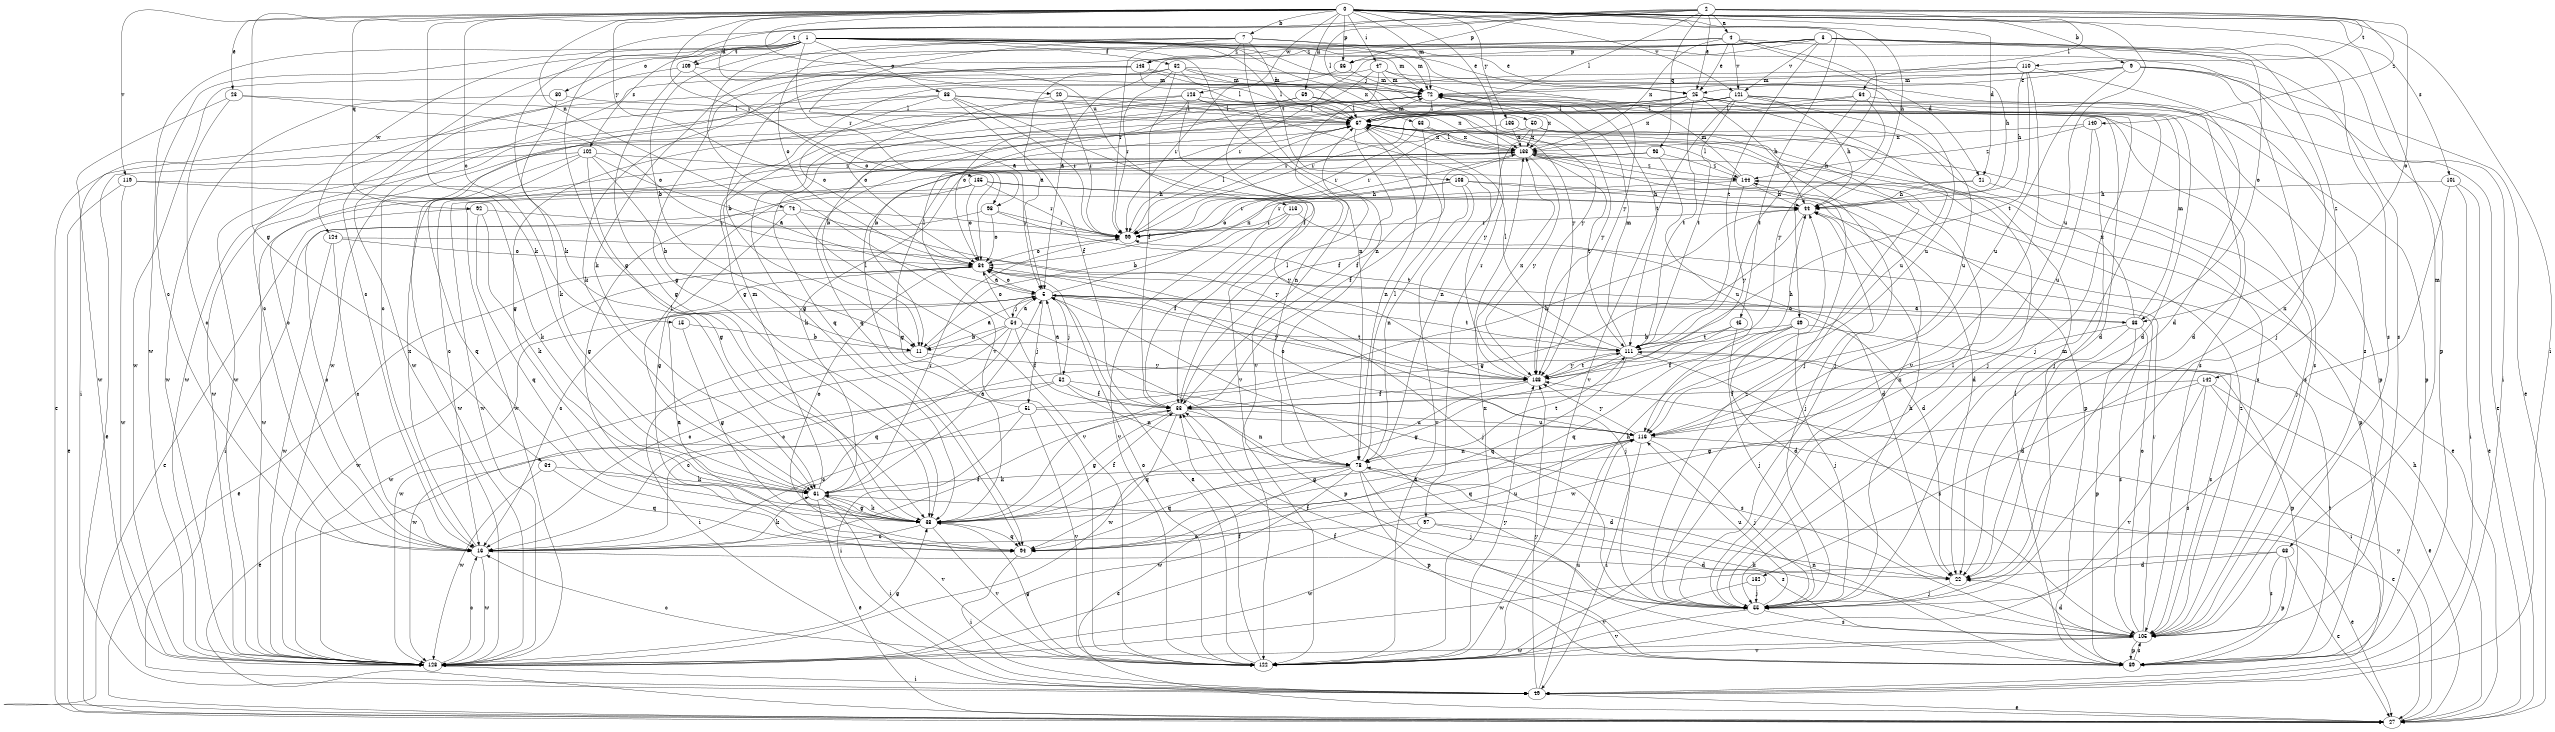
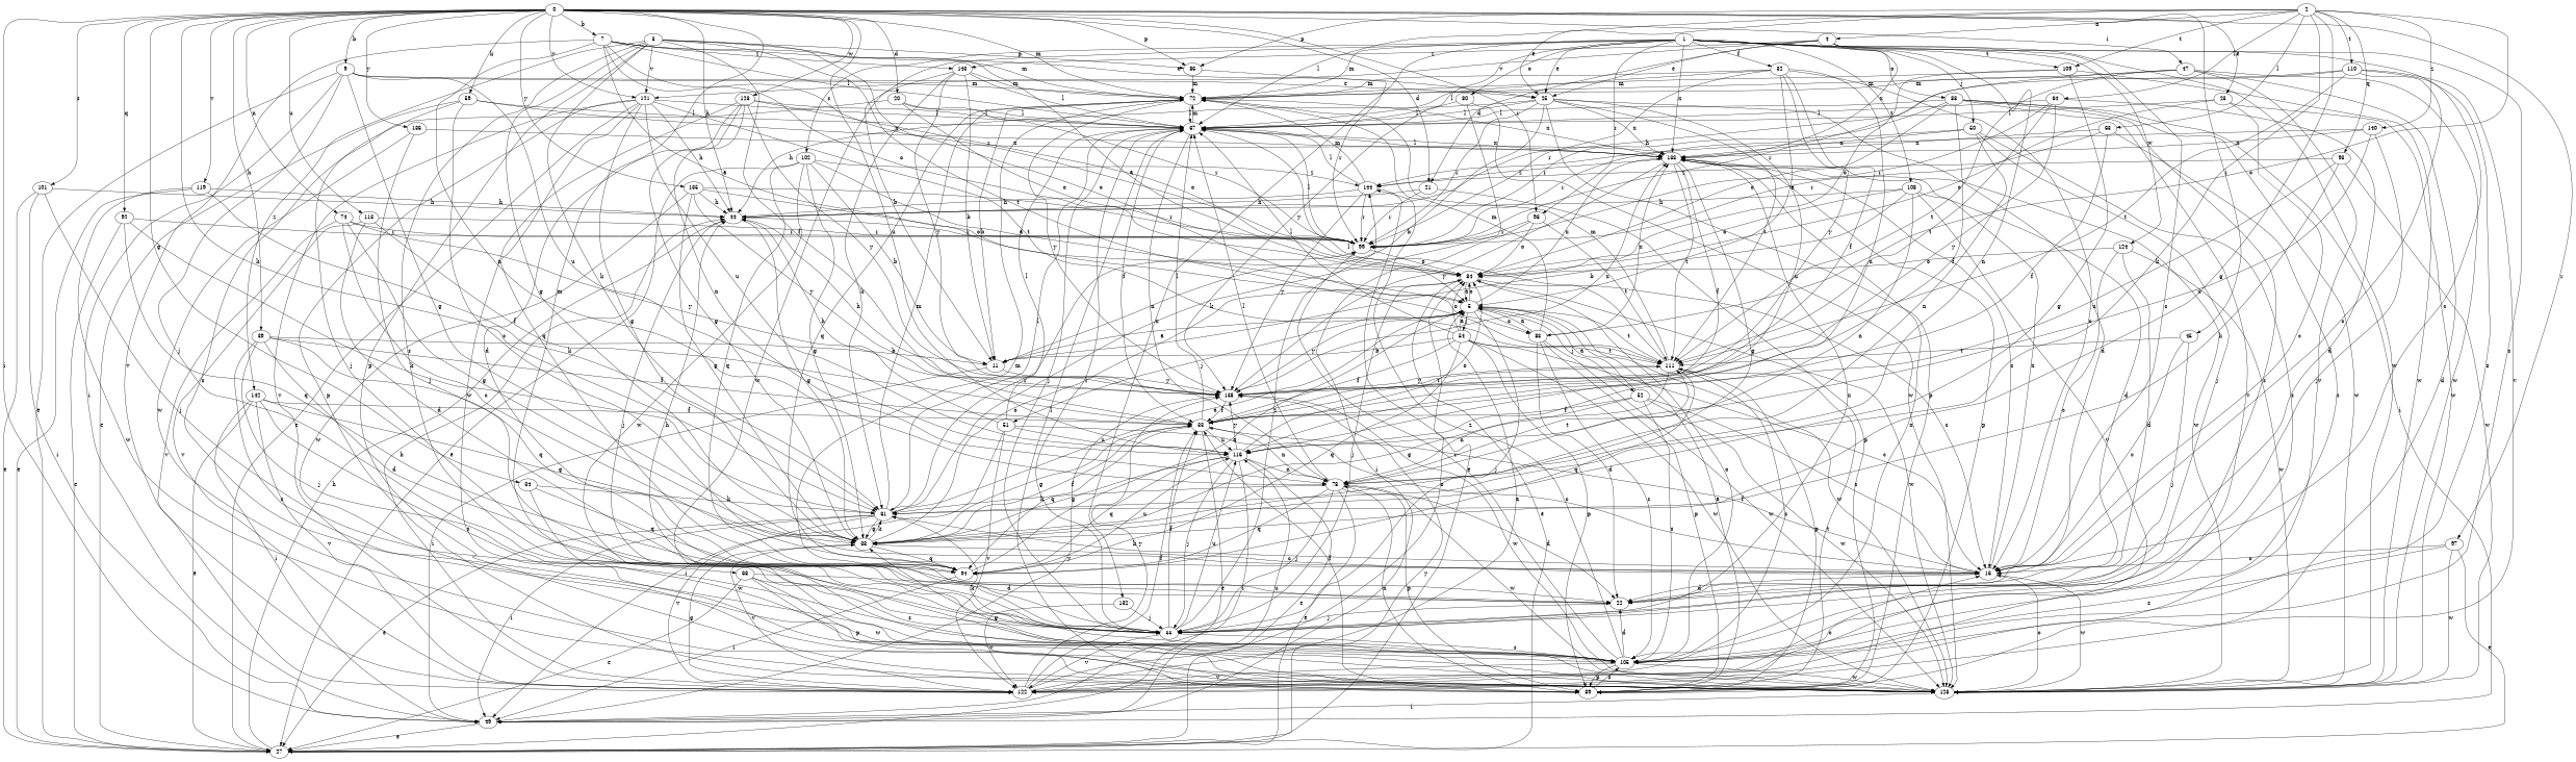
  strict digraph {
    0
    7
    9
-   15
    20
    21
    23
    34
    39
    44
    45
    47
    49
    59
    61
    68
    72
    74
    86
    92
    97
    98
    101
    113
    116
    119
    121
    123
    135
    136
    25
    78
    67
    5
    143
    84
    99
    122
    38
    55
    27
    11
    105
    89
    16
    128
    94
    33
    22
    111
    138
    133
    1
    32
    50
    80
    n57 [label=88]
    102
    108
    109
    124
    132
    144
    2
    4
    63
    64
    83
    93
    110
    140
    3
    142
    51
    52
    54
    0 -> 7 [label=b]
    0 -> 9 [label=b]
-   0 -> 15 [label=c]
    0 -> 20 [label=d]
    0 -> 21 [label=d]
    0 -> 23 [label=e]
    0 -> 34 [label=g]
    0 -> 39 [label=h]
    0 -> 44 [label=h]
    0 -> 45 [label=i]
    0 -> 47 [label=i]
    0 -> 49 [label=i]
    0 -> 59 [label=k]
    0 -> 61 [label=k]
    0 -> 68 [label=m]
    0 -> 72 [label=m]
    0 -> 74 [label=n]
    0 -> 86 [label=p]
    0 -> 92 [label=q]
    0 -> 97 [label=r]
    0 -> 98 [label=r]
    0 -> 101 [label=s]
    0 -> 113 [label=u]
    0 -> 116 [label=u]
    0 -> 119 [label=v]
    0 -> 121 [label=v]
    0 -> 123 [label=w]
    0 -> 135 [label=y]
    0 -> 136 [label=y]
    7 -> 72 [label=m]
    7 -> 25 [label=e]
    7 -> 78 [label=n]
    7 -> 67 [label=l]
    7 -> 5 [label=a]
    7 -> 143 [label=z]
    7 -> 84 [label=o]
    7 -> 99 [label=r]
    7 -> 122 [label=v]
    9 -> 49 [label=i]
    9 -> 72 [label=m]
    9 -> 116 [label=u]
    9 -> 25 [label=e]
    9 -> 38 [label=g]
    9 -> 55 [label=j]
    9 -> 27 [label=e]
-   15 -> 38 [label=g]
-   15 -> 11 [label=b]
    20 -> 67 [label=l]
    20 -> 84 [label=o]
    20 -> 99 [label=r]
    20 -> 105 [label=s]
    21 -> 44 [label=h]
    21 -> 99 [label=r]
    21 -> 89 [label=p]
    23 -> 67 [label=l]
    23 -> 84 [label=o]
    23 -> 16 [label=c]
    23 -> 128 [label=w]
    34 -> 61 [label=k]
    34 -> 128 [label=w]
    34 -> 94 [label=q]
    39 -> 55 [label=j]
    39 -> 11 [label=b]
    39 -> 105 [label=s]
    39 -> 94 [label=q]
    39 -> 33 [label=f]
    39 -> 22 [label=d]
    44 -> 99 [label=r]
    44 -> 38 [label=g]
    44 -> 55 [label=j]
    45 -> 55 [label=j]
    45 -> 16 [label=c]
    45 -> 111 [label=t]
    47 -> 72 [label=m]
    47 -> 99 [label=r]
    47 -> 122 [label=v]
    47 -> 128 [label=w]
-   47 -> 22 [label=d]
+   47 -> 89 [label=d]
    47 -> 111 [label=t]
    49 -> 116 [label=u]
    49 -> 27 [label=e]
    49 -> 138 [label=y]
    59 -> 67 [label=l]
    59 -> 55 [label=j]
    59 -> 27 [label=e]
    59 -> 16 [label=c]
    59 -> 133 [label=x]
    61 -> 49 [label=i]
    61 -> 72 [label=m]
    61 -> 67 [label=l]
    61 -> 5 [label=a]
    61 -> 99 [label=r]
    61 -> 122 [label=v]
    61 -> 38 [label=g]
    61 -> 27 [label=e]
    68 -> 27 [label=e]
    68 -> 105 [label=s]
    68 -> 89 [label=p]
    68 -> 128 [label=w]
    68 -> 22 [label=d]
    72 -> 67 [label=l]
    72 -> 11 [label=b]
    72 -> 94 [label=q]
    72 -> 138 [label=y]
    72 -> 133 [label=x]
    74 -> 99 [label=r]
    74 -> 122 [label=v]
    74 -> 38 [label=g]
    74 -> 16 [label=c]
    74 -> 138 [label=y]
    86 -> 72 [label=m]
    86 -> 99 [label=r]
    92 -> 61 [label=k]
    92 -> 99 [label=r]
    92 -> 27 [label=e]
    92 -> 94 [label=q]
    97 -> 27 [label=e]
    97 -> 105 [label=s]
    97 -> 16 [label=c]
    97 -> 128 [label=w]
    98 -> 49 [label=i]
    98 -> 84 [label=o]
    98 -> 99 [label=r]
    98 -> 111 [label=t]
    101 -> 44 [label=h]
    101 -> 49 [label=i]
    101 -> 55 [label=j]
    101 -> 27 [label=e]
    113 -> 99 [label=r]
    113 -> 122 [label=v]
    113 -> 33 [label=f]
    113 -> 22 [label=d]
    116 -> 49 [label=i]
    116 -> 78 [label=n]
    116 -> 84 [label=o]
    116 -> 38 [label=g]
    116 -> 55 [label=j]
    116 -> 27 [label=e]
    116 -> 94 [label=q]
    116 -> 138 [label=y]
    119 -> 44 [label=h]
    119 -> 61 [label=k]
    119 -> 27 [label=e]
    119 -> 128 [label=w]
    121 -> 44 [label=h]
    121 -> 116 [label=u]
    121 -> 67 [label=l]
    121 -> 122 [label=v]
    121 -> 38 [label=g]
    121 -> 27 [label=e]
    121 -> 89 [label=p]
    121 -> 94 [label=q]
    121 -> 111 [label=t]
    123 -> 78 [label=n]
    123 -> 67 [label=l]
    123 -> 84 [label=o]
    123 -> 38 [label=g]
    123 -> 128 [label=w]
    123 -> 22 [label=d]
    123 -> 138 [label=y]
    135 -> 44 [label=h]
    135 -> 84 [label=o]
    135 -> 99 [label=r]
    135 -> 38 [label=g]
    135 -> 128 [label=w]
    135 -> 138 [label=y]
    136 -> 55 [label=j]
    136 -> 128 [label=w]
    136 -> 133 [label=x]
    25 -> 44 [label=h]
    25 -> 116 [label=u]
    25 -> 67 [label=l]
    25 -> 99 [label=r]
    25 -> 11 [label=b]
    25 -> 89 [label=p]
    25 -> 22 [label=d]
    25 -> 111 [label=t]
    25 -> 133 [label=x]
    78 -> 61 [label=k]
    78 -> 67 [label=l]
    78 -> 55 [label=j]
    78 -> 27 [label=e]
    78 -> 89 [label=p]
    78 -> 128 [label=w]
    78 -> 94 [label=q]
    78 -> 22 [label=d]
    78 -> 111 [label=t]
    67 -> 72 [label=m]
    67 -> 78 [label=n]
    67 -> 55 [label=j]
    67 -> 33 [label=f]
    67 -> 133 [label=x]
    5 -> 84 [label=o]
    5 -> 55 [label=j]
    5 -> 128 [label=w]
    5 -> 111 [label=t]
    5 -> 138 [label=y]
    5 -> 133 [label=x]
    5 -> 83 [label=o]
    5 -> 51 [label=j]
    5 -> 52 [label=j]
    5 -> 54 [label=j]
    143 -> 61 [label=k]
    143 -> 72 [label=m]
    143 -> 67 [label=l]
    143 -> 11 [label=b]
    143 -> 128 [label=w]
    143 -> 138 [label=y]
    84 -> 5 [label=a]
    84 -> 55 [label=j]
    84 -> 27 [label=e]
    84 -> 16 [label=c]
    84 -> 128 [label=w]
    99 -> 67 [label=l]
    99 -> 84 [label=o]
    122 -> 44 [label=h]
    122 -> 5 [label=a]
    122 -> 84 [label=o]
    122 -> 38 [label=g]
    122 -> 16 [label=c]
    122 -> 33 [label=f]
    122 -> 138 [label=y]
    122 -> 133 [label=x]
    38 -> 61 [label=k]
    38 -> 84 [label=o]
    38 -> 122 [label=v]
    38 -> 16 [label=c]
    38 -> 94 [label=q]
    38 -> 33 [label=f]
    55 -> 44 [label=h]
    55 -> 72 [label=m]
    55 -> 116 [label=u]
    55 -> 67 [label=l]
    55 -> 122 [label=v]
    55 -> 105 [label=s]
    55 -> 33 [label=f]
    55 -> 133 [label=x]
    55 -> 144 [label=z]
    27 -> 44 [label=h]
    27 -> 138 [label=y]
    11 -> 49 [label=i]
    11 -> 5 [label=a]
    11 -> 138 [label=y]
    105 -> 61 [label=k]
    105 -> 84 [label=o]
    105 -> 99 [label=r]
    105 -> 122 [label=v]
    105 -> 89 [label=p]
    105 -> 128 [label=w]
    105 -> 22 [label=d]
    105 -> 144 [label=z]
    89 -> 78 [label=n]
    89 -> 67 [label=l]
    89 -> 5 [label=a]
    89 -> 105 [label=s]
    89 -> 33 [label=f]
    89 -> 111 [label=t]
    16 -> 61 [label=k]
    16 -> 128 [label=w]
    16 -> 33 [label=f]
    16 -> 22 [label=d]
    16 -> 133 [label=x]
    128 -> 49 [label=i]
    128 -> 38 [label=g]
    128 -> 16 [label=c]
    94 -> 49 [label=i]
    94 -> 116 [label=u]
    94 -> 5 [label=a]
    33 -> 116 [label=u]
    33 -> 78 [label=n]
    33 -> 67 [label=l]
    33 -> 38 [label=g]
    33 -> 27 [label=e]
    33 -> 94 [label=q]
    22 -> 55 [label=j]
    111 -> 72 [label=m]
    111 -> 67 [label=l]
    111 -> 38 [label=g]
    111 -> 105 [label=s]
    111 -> 89 [label=p]
    111 -> 94 [label=q]
    111 -> 138 [label=y]
    138 -> 44 [label=h]
    138 -> 128 [label=w]
    138 -> 33 [label=f]
    138 -> 111 [label=t]
    138 -> 133 [label=x]
    133 -> 67 [label=l]
    133 -> 38 [label=g]
    133 -> 89 [label=p]
    133 -> 16 [label=c]
    133 -> 128 [label=w]
    133 -> 33 [label=f]
    133 -> 111 [label=t]
    133 -> 138 [label=y]
    133 -> 144 [label=z]
    1 -> 72 [label=m]
    1 -> 98 [label=r]
    1 -> 25 [label=e]
    1 -> 78 [label=n]
    1 -> 11 [label=b]
    1 -> 16 [label=c]
    1 -> 128 [label=w]
    1 -> 138 [label=y]
    1 -> 133 [label=x]
    1 -> 32 [label=f]
    1 -> 50 [label=j]
    1 -> 80 [label=o]
    1 -> n57 [label=o]
    1 -> 102 [label=s]
    1 -> 108 [label=t]
    1 -> 109 [label=t]
    1 -> 124 [label=w]
    1 -> 132 [label=x]
    32 -> 72 [label=m]
    32 -> 116 [label=u]
    32 -> 67 [label=l]
    32 -> 5 [label=a]
    32 -> 99 [label=r]
    32 -> 16 [label=c]
    32 -> 33 [label=f]
    32 -> 138 [label=y]
    50 -> 78 [label=n]
    50 -> 99 [label=r]
    50 -> 55 [label=j]
    50 -> 105 [label=s]
    50 -> 133 [label=x]
    80 -> 61 [label=k]
    80 -> 67 [label=l]
    80 -> 128 [label=w]
    n57 -> 49 [label=i]
    n57 -> 67 [label=l]
    n57 -> 84 [label=o]
    n57 -> 99 [label=r]
    n57 -> 122 [label=v]
    n57 -> 105 [label=s]
    n57 -> 128 [label=w]
    n57 -> 33 [label=f]
    102 -> 5 [label=a]
    102 -> 38 [label=g]
    102 -> 27 [label=e]
    102 -> 11 [label=b]
    102 -> 128 [label=w]
    102 -> 94 [label=q]
    102 -> 144 [label=z]
    108 -> 44 [label=h]
    108 -> 78 [label=n]
    108 -> 84 [label=o]
    108 -> 122 [label=v]
    108 -> 11 [label=b]
    108 -> 22 [label=d]
    109 -> 72 [label=m]
    109 -> 84 [label=o]
    109 -> 38 [label=g]
    109 -> 128 [label=w]
    124 -> 84 [label=o]
    124 -> 16 [label=c]
    124 -> 128 [label=w]
    124 -> 22 [label=d]
    132 -> 122 [label=v]
    132 -> 55 [label=j]
    144 -> 44 [label=h]
    144 -> 72 [label=m]
    144 -> 67 [label=l]
    144 -> 99 [label=r]
    144 -> 27 [label=e]
    144 -> 138 [label=y]
    2 -> 61 [label=k]
    2 -> 86 [label=p]
    2 -> 25 [label=e]
    2 -> 67 [label=l]
    2 -> 38 [label=g]
    2 -> 109 [label=t]
    2 -> 4 [label=a]
    2 -> 63 [label=l]
    2 -> 64 [label=l]
    2 -> 83 [label=o]
    2 -> 93 [label=q]
    2 -> 110 [label=t]
    2 -> 140 [label=z]
    4 -> 21 [label=d]
-   4 -> 44 [label=h]
    4 -> 121 [label=v]
    4 -> 25 [label=e]
    4 -> 143 [label=z]
    4 -> 105 [label=s]
    4 -> 16 [label=c]
    4 -> 133 [label=x]
    63 -> 99 [label=r]
    63 -> 105 [label=s]
    63 -> 33 [label=f]
    63 -> 133 [label=x]
    64 -> 67 [label=l]
    64 -> 99 [label=r]
    64 -> 22 [label=d]
    64 -> 111 [label=t]
    64 -> 138 [label=y]
    83 -> 72 [label=m]
    83 -> 5 [label=a]
    83 -> 105 [label=s]
    83 -> 89 [label=p]
    83 -> 128 [label=w]
    83 -> 22 [label=d]
    83 -> 133 [label=x]
    93 -> 61 [label=k]
    93 -> 116 [label=u]
    93 -> 128 [label=w]
    93 -> 144 [label=z]
    110 -> 44 [label=h]
    110 -> 72 [label=m]
    110 -> 122 [label=v]
    110 -> 105 [label=s]
    110 -> 16 [label=c]
    110 -> 111 [label=t]
    140 -> 116 [label=u]
    140 -> 55 [label=j]
    140 -> 133 [label=x]
    140 -> 144 [label=z]
    3 -> 61 [label=k]
    3 -> 86 [label=p]
    3 -> 121 [label=v]
    3 -> 5 [label=a]
    3 -> 38 [label=g]
    3 -> 105 [label=s]
    3 -> 89 [label=p]
    3 -> 33 [label=f]
    3 -> 111 [label=t]
    3 -> 83 [label=o]
    3 -> 142 [label=z]
    142 -> 49 [label=i]
    142 -> 122 [label=v]
    142 -> 38 [label=g]
    142 -> 27 [label=e]
    142 -> 105 [label=s]
    142 -> 33 [label=f]
    51 -> 44 [label=h]
    51 -> 49 [label=i]
    51 -> 116 [label=u]
    51 -> 67 [label=l]
    51 -> 122 [label=v]
    51 -> 16 [label=c]
    52 -> 78 [label=n]
    52 -> 5 [label=a]
    52 -> 105 [label=s]
    52 -> 16 [label=c]
    52 -> 128 [label=w]
    52 -> 33 [label=f]
    54 -> 67 [label=l]
    54 -> 5 [label=a]
    54 -> 84 [label=o]
    54 -> 11 [label=b]
    54 -> 89 [label=p]
    54 -> 16 [label=c]
    54 -> 128 [label=w]
    54 -> 94 [label=q]
    54 -> 33 [label=f]
    54 -> 111 [label=t]
  }
